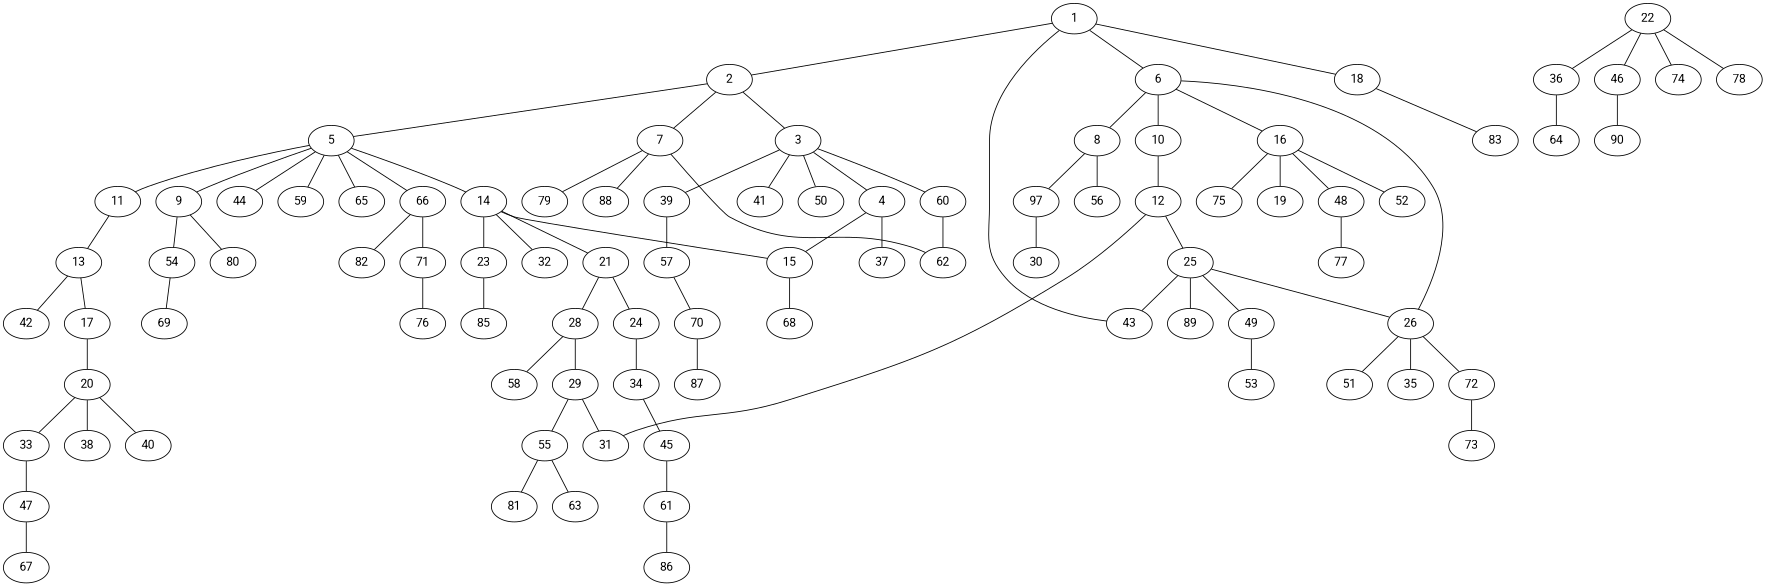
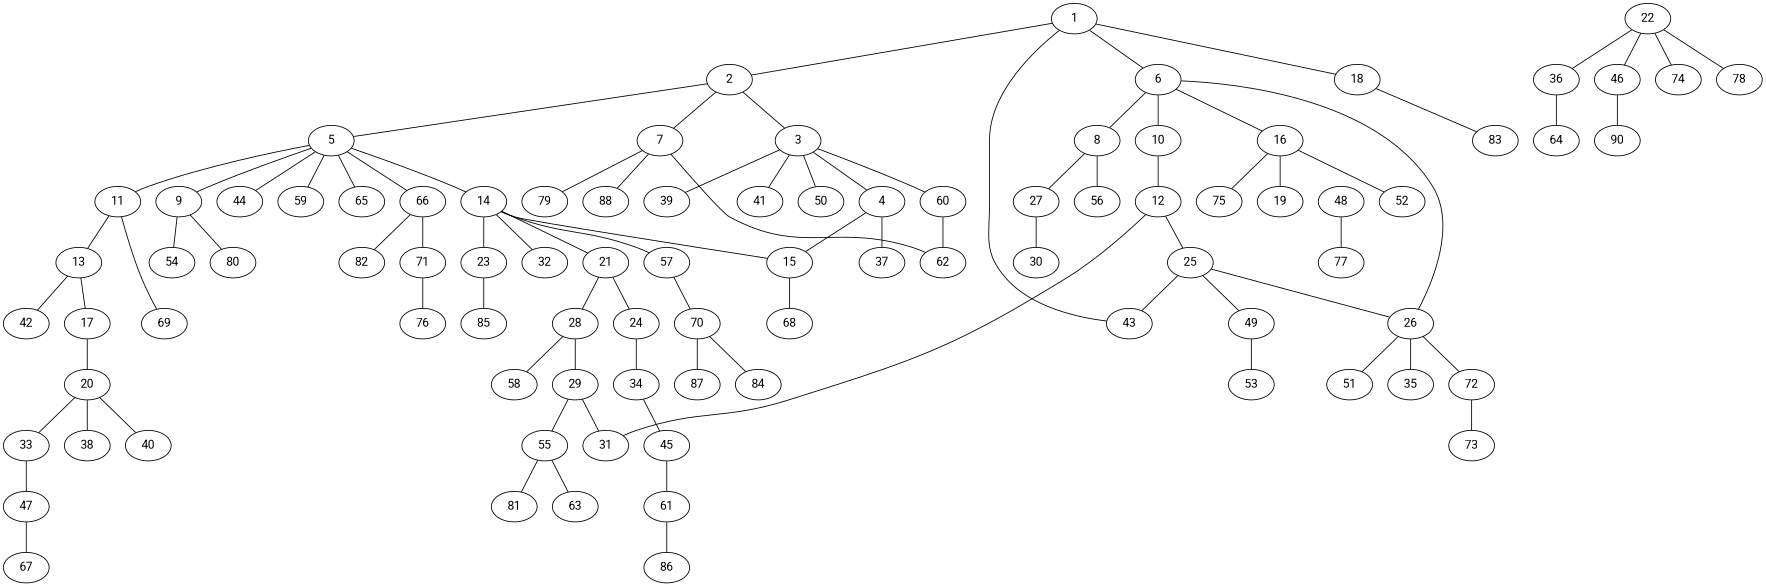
  graph {
    fontname=Roboto
    node [fontname=Roboto]
    edge [fontname=Roboto]
    1
    2
    6
    18
    43
    3
    5
    7
    8
    10
    16
    26
    83
    4
    39
    41
    50
    60
    9
    11
    14
    44
    59
    65
    66
    62
    79
    88
-   27 [label=97]
+   27
    56
    12
    19
    48
    52
    75
    35
    51
    72
    15
    37
    57
    54
    80
    13
    69
    21
    23
    32
    71
    82
    22
    36
    46
    74
    78
    68
    70
    17
    42
    24
    28
    85
    76
    30
    25
    31
    77
    73
    64
    90
    49
-   89
    20
    53
    33
    38
    40
    34
    29
    58
    47
    67
    45
    55
    61
    63
    81
    86
+   84
    87
    1 -- 2
    1 -- 6
    1 -- 18
    1 -- 43
    2 -- 3
    2 -- 5
    2 -- 7
    6 -- 8
    6 -- 10
    6 -- 16
    6 -- 26
    18 -- 83
    3 -- 4
    3 -- 39
    3 -- 41
    3 -- 50
    3 -- 60
    5 -- 9
    5 -- 11
    5 -- 14
    5 -- 44
    5 -- 59
    5 -- 65
    5 -- 66
    7 -- 62
    7 -- 79
    7 -- 88
    8 -- 27
    8 -- 56
    10 -- 12
    16 -- 19
-   16 -- 48
    16 -- 52
    16 -- 75
    26 -- 35
    26 -- 51
    26 -- 72
    4 -- 15
    4 -- 37
-   39 -- 57
+   14 -- 57
    60 -- 62
    9 -- 54
    9 -- 80
    11 -- 13
-   54 -- 69
+   11 -- 69
    14 -- 15
    14 -- 21
    14 -- 23
    14 -- 32
    66 -- 71
    66 -- 82
    27 -- 30
    12 -- 25
    12 -- 31
    48 -- 77
    72 -- 73
    15 -- 68
    57 -- 70
    13 -- 17
    13 -- 42
    21 -- 24
    21 -- 28
    23 -- 85
    71 -- 76
    22 -- 36
    22 -- 46
    22 -- 74
    22 -- 78
    36 -- 64
    46 -- 90
+   70 -- 84
    70 -- 87
    17 -- 20
    24 -- 34
    28 -- 29
    28 -- 58
    25 -- 43
    25 -- 26
    25 -- 49
-   25 -- 89
    49 -- 53
    20 -- 33
    20 -- 38
    20 -- 40
    33 -- 47
    34 -- 45
    29 -- 31
    29 -- 55
    47 -- 67
    45 -- 61
    55 -- 63
    55 -- 81
    61 -- 86
  }
